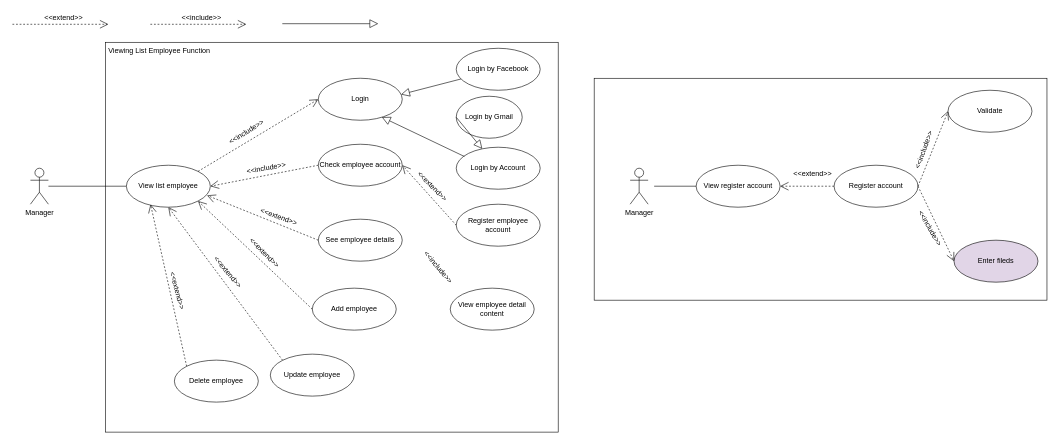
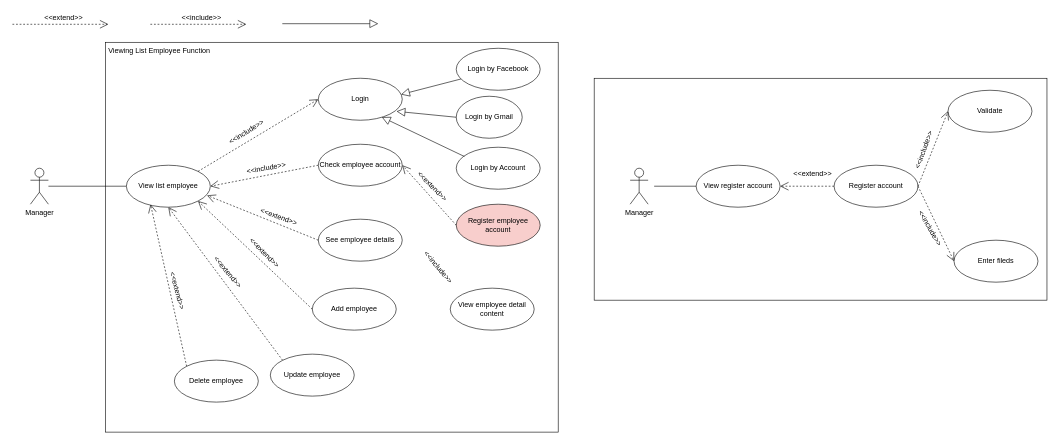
  <mxCell id="0" />
  <mxCell id="1" parent="0" />
  <mxCell id="2" value="" style="rounded=0;whiteSpace=wrap;html=1;" parent="1" vertex="1"><mxGeometry x="175" y="70" width="755" height="650" as="geometry" /></mxCell>
  <mxCell id="3" value="" style="group" parent="1" vertex="1" connectable="0"><mxGeometry x="20" y="20" width="160" height="20" as="geometry" /></mxCell>
  <mxCell id="4" value="" style="endArrow=open;dashed=1;endFill=0;endSize=12;html=1;" parent="3" edge="1"><mxGeometry width="160" relative="1" as="geometry"><mxPoint y="20" as="sourcePoint" /><mxPoint x="160" y="20" as="targetPoint" /></mxGeometry></mxCell>
  <mxCell id="5" value="&amp;lt;&amp;lt;extend&amp;gt;&amp;gt;" style="text;html=1;align=center;verticalAlign=middle;resizable=0;points=[];autosize=1;" parent="3" vertex="1"><mxGeometry x="45" width="80" height="20" as="geometry" /></mxCell>
  <mxCell id="6" value="" style="group" parent="1" vertex="1" connectable="0"><mxGeometry x="250" y="20" width="160" height="20" as="geometry" /></mxCell>
  <mxCell id="7" value="" style="endArrow=open;dashed=1;endFill=0;endSize=12;html=1;" parent="6" edge="1"><mxGeometry width="160" relative="1" as="geometry"><mxPoint y="20" as="sourcePoint" /><mxPoint x="160" y="20" as="targetPoint" /></mxGeometry></mxCell>
  <mxCell id="8" value="&amp;lt;&amp;lt;include&amp;gt;&amp;gt;" style="text;html=1;align=center;verticalAlign=middle;resizable=0;points=[];autosize=1;" parent="6" vertex="1"><mxGeometry x="45" width="80" height="20" as="geometry" /></mxCell>
  <mxCell id="9" value="" style="endArrow=block;endFill=0;endSize=12;html=1;" parent="1" edge="1"><mxGeometry width="160" relative="1" as="geometry"><mxPoint x="470" y="39" as="sourcePoint" /><mxPoint x="630" y="39" as="targetPoint" /></mxGeometry></mxCell>
  <mxCell id="10" style="rounded=0;orthogonalLoop=1;jettySize=auto;html=1;entryX=0;entryY=0.5;entryDx=0;entryDy=0;endArrow=none;endFill=0;" parent="1" source="11" target="12" edge="1"><mxGeometry relative="1" as="geometry"><mxPoint x="200" y="310" as="targetPoint" /></mxGeometry></mxCell>
  <mxCell id="11" value="Manager" style="shape=umlActor;verticalLabelPosition=bottom;verticalAlign=top;html=1;" parent="1" vertex="1"><mxGeometry x="50" y="280" width="30" height="60" as="geometry" /></mxCell>
  <mxCell id="12" value="View list employee" style="ellipse;whiteSpace=wrap;html=1;" parent="1" vertex="1"><mxGeometry x="210" y="275" width="140" height="70" as="geometry" /></mxCell>
  <mxCell id="13" value="" style="group" parent="1" vertex="1" connectable="0"><mxGeometry x="390" y="130" width="210" height="80" as="geometry" /></mxCell>
  <mxCell id="14" value="Login" style="ellipse;whiteSpace=wrap;html=1;strokeColor=#000000;" parent="13" vertex="1"><mxGeometry x="140" width="140" height="70" as="geometry" /></mxCell>
  <mxCell id="15" value="&amp;lt;&amp;lt;include&amp;gt;&amp;gt;" style="text;html=1;align=center;verticalAlign=middle;resizable=0;points=[];autosize=1;rotation=-32;" parent="1" vertex="1"><mxGeometry x="370" y="210" width="80" height="20" as="geometry" /></mxCell>
  <mxCell id="16" value="Add employee" style="ellipse;whiteSpace=wrap;html=1;strokeColor=#000000;" parent="1" vertex="1"><mxGeometry x="520" y="480" width="140" height="70" as="geometry" /></mxCell>
  <mxCell id="17" value="" style="endArrow=open;dashed=1;endFill=0;endSize=12;html=1;entryX=1;entryY=1;entryDx=0;entryDy=0;exitX=0;exitY=0.5;exitDx=0;exitDy=0;" parent="1" source="16" target="12" edge="1"><mxGeometry width="160" relative="1" as="geometry"><mxPoint x="310" y="390" as="sourcePoint" /><mxPoint x="470" y="390" as="targetPoint" /></mxGeometry></mxCell>
  <mxCell id="18" value="Update employee" style="ellipse;whiteSpace=wrap;html=1;strokeColor=#000000;" parent="1" vertex="1"><mxGeometry x="450" y="590" width="140" height="70" as="geometry" /></mxCell>
  <mxCell id="19" value="" style="group;rotation=50;" parent="1" vertex="1" connectable="0"><mxGeometry x="290" y="431" width="160" height="20" as="geometry" /></mxCell>
  <mxCell id="20" value="&amp;lt;&amp;lt;extend&amp;gt;&amp;gt;" style="text;html=1;align=center;verticalAlign=middle;resizable=0;points=[];autosize=1;rotation=50;" parent="19" vertex="1"><mxGeometry x="49" y="12" width="80" height="20" as="geometry" /></mxCell>
  <mxCell id="21" value="" style="endArrow=open;dashed=1;endFill=0;endSize=12;html=1;entryX=0.5;entryY=1;entryDx=0;entryDy=0;exitX=0;exitY=0;exitDx=0;exitDy=0;" parent="1" source="18" target="12" edge="1"><mxGeometry width="160" relative="1" as="geometry"><mxPoint x="300" y="440" as="sourcePoint" /><mxPoint x="460" y="440" as="targetPoint" /></mxGeometry></mxCell>
  <mxCell id="22" value="Delete employee" style="ellipse;whiteSpace=wrap;html=1;strokeColor=#000000;" parent="1" vertex="1"><mxGeometry x="290" y="600" width="140" height="70" as="geometry" /></mxCell>
  <mxCell id="23" value="" style="endArrow=open;dashed=1;endFill=0;endSize=12;html=1;exitX=0;exitY=0;exitDx=0;exitDy=0;entryX=0.288;entryY=0.933;entryDx=0;entryDy=0;entryPerimeter=0;" parent="1" source="22" target="12" edge="1"><mxGeometry width="160" relative="1" as="geometry"><mxPoint x="490.503" y="470.251" as="sourcePoint" /><mxPoint x="280" y="340" as="targetPoint" /></mxGeometry></mxCell>
  <mxCell id="24" value="" style="group;rotation=75;" parent="1" vertex="1" connectable="0"><mxGeometry x="210" y="460" width="160" height="20" as="geometry" /></mxCell>
  <mxCell id="25" value="&amp;lt;&amp;lt;extend&amp;gt;&amp;gt;" style="text;html=1;align=center;verticalAlign=middle;resizable=0;points=[];autosize=1;rotation=75;" parent="24" vertex="1"><mxGeometry x="45" y="14" width="80" height="20" as="geometry" /></mxCell>
  <mxCell id="26" value="" style="endArrow=block;endFill=0;endSize=12;html=1;entryX=0.986;entryY=0.386;entryDx=0;entryDy=0;entryPerimeter=0;" parent="1" source="28" target="14" edge="1"><mxGeometry width="160" relative="1" as="geometry"><mxPoint x="670" y="140" as="sourcePoint" /><mxPoint x="690" y="160" as="targetPoint" /></mxGeometry></mxCell>
  <mxCell id="27" value="" style="group" parent="1" vertex="1" connectable="0"><mxGeometry x="690" y="70" width="210" height="80" as="geometry" /></mxCell>
  <mxCell id="28" value="Login by Facebook" style="ellipse;whiteSpace=wrap;html=1;strokeColor=#000000;" parent="27" vertex="1"><mxGeometry x="70" y="10" width="140" height="70" as="geometry" /></mxCell>
  <mxCell id="29" value="Login by Gmail" style="ellipse;whiteSpace=wrap;html=1;strokeColor=#000000;" parent="1" vertex="1"><mxGeometry x="760" y="160" width="110" height="70" as="geometry" /></mxCell>
  <mxCell id="30" value="Viewing List Employee Function" style="text;html=1;strokeColor=none;fillColor=none;align=center;verticalAlign=middle;whiteSpace=wrap;rounded=0;" parent="1" vertex="1"><mxGeometry x="170" y="60" width="190" height="50" as="geometry" /></mxCell>
- <mxCell id="31" value="" style="endArrow=block;endFill=0;endSize=12;html=1;exitX=0;exitY=0.5;exitDx=0;exitDy=0;" parent="1" source="29" target="48" edge="1"><mxGeometry width="160" relative="1" as="geometry"><mxPoint x="720.98" y="256.98" as="sourcePoint" /><mxPoint x="610" y="250" as="targetPoint" /></mxGeometry></mxCell>
+ <mxCell id="31" value="" style="endArrow=block;endFill=0;endSize=12;html=1;entryX=0.932;entryY=0.788;entryDx=0;entryDy=0;entryPerimeter=0;exitX=0;exitY=0.5;exitDx=0;exitDy=0;" parent="1" source="29" target="14" edge="1"><mxGeometry width="160" relative="1" as="geometry"><mxPoint x="720.98" y="256.98" as="sourcePoint" /><mxPoint x="610" y="250" as="targetPoint" /></mxGeometry></mxCell>
  <mxCell id="32" value="" style="endArrow=open;dashed=1;endFill=0;endSize=12;html=1;exitX=1;exitY=0;exitDx=0;exitDy=0;entryX=0;entryY=0.5;entryDx=0;entryDy=0;" parent="1" source="12" target="14" edge="1"><mxGeometry width="160" relative="1" as="geometry"><mxPoint x="350" y="160" as="sourcePoint" /><mxPoint x="420" y="190" as="targetPoint" /></mxGeometry></mxCell>
- <mxCell id="33" value="Register employee account" style="ellipse;whiteSpace=wrap;html=1;strokeColor=#000000;" parent="1" vertex="1"><mxGeometry x="760" y="340" width="140" height="70" as="geometry" /></mxCell>
+ <mxCell id="33" value="Register employee account" style="ellipse;whiteSpace=wrap;html=1;strokeColor=#000000;fillColor=#f8cecc;" parent="1" vertex="1"><mxGeometry x="760" y="340" width="140" height="70" as="geometry" /></mxCell>
  <mxCell id="34" value="" style="endArrow=open;dashed=1;endFill=0;endSize=12;html=1;exitX=0;exitY=0.5;exitDx=0;exitDy=0;entryX=1;entryY=0.5;entryDx=0;entryDy=0;" parent="1" source="41" target="12" edge="1"><mxGeometry width="160" relative="1" as="geometry"><mxPoint x="525" y="320" as="sourcePoint" /><mxPoint x="355" y="245" as="targetPoint" /></mxGeometry></mxCell>
  <mxCell id="35" value="See employee details" style="ellipse;whiteSpace=wrap;html=1;strokeColor=#000000;" parent="1" vertex="1"><mxGeometry x="530" y="365" width="140" height="70" as="geometry" /></mxCell>
  <mxCell id="36" value="" style="endArrow=open;dashed=1;endFill=0;endSize=12;html=1;exitX=0;exitY=0.5;exitDx=0;exitDy=0;entryX=0.961;entryY=0.719;entryDx=0;entryDy=0;entryPerimeter=0;" parent="1" source="35" target="12" edge="1"><mxGeometry width="160" relative="1" as="geometry"><mxPoint x="963.5" y="689.25" as="sourcePoint" /><mxPoint x="720.5" y="460.25" as="targetPoint" /></mxGeometry></mxCell>
  <mxCell id="37" value="" style="group;rotation=45;" parent="1" vertex="1" connectable="0"><mxGeometry x="350" y="400" width="160" height="20" as="geometry" /></mxCell>
  <mxCell id="38" value="&amp;lt;&amp;lt;extend&amp;gt;&amp;gt;" style="text;html=1;align=center;verticalAlign=middle;resizable=0;points=[];autosize=1;rotation=45;" parent="37" vertex="1"><mxGeometry x="50" y="11" width="80" height="20" as="geometry" /></mxCell>
  <mxCell id="39" value="" style="group;rotation=20;" parent="1" vertex="1" connectable="0"><mxGeometry x="370" y="345" width="160" height="20" as="geometry" /></mxCell>
  <mxCell id="40" value="&amp;lt;&amp;lt;extend&amp;gt;&amp;gt;" style="text;html=1;align=center;verticalAlign=middle;resizable=0;points=[];autosize=1;rotation=20;" parent="39" vertex="1"><mxGeometry x="54" y="6" width="80" height="20" as="geometry" /></mxCell>
  <mxCell id="41" value="Check employee account" style="ellipse;whiteSpace=wrap;html=1;strokeColor=#000000;" parent="1" vertex="1"><mxGeometry x="530" y="240" width="140" height="70" as="geometry" /></mxCell>
  <mxCell id="42" value="" style="endArrow=open;dashed=1;endFill=0;endSize=12;html=1;entryX=1;entryY=0.5;entryDx=0;entryDy=0;exitX=0;exitY=0.5;exitDx=0;exitDy=0;" parent="1" source="33" target="41" edge="1"><mxGeometry width="160" relative="1" as="geometry"><mxPoint x="850.5" y="550.25" as="sourcePoint" /><mxPoint x="639.5" y="400.25" as="targetPoint" /></mxGeometry></mxCell>
  <mxCell id="43" value="" style="group;rotation=45;" parent="1" vertex="1" connectable="0"><mxGeometry x="630" y="290" width="160" height="20" as="geometry" /></mxCell>
  <mxCell id="44" value="&amp;lt;&amp;lt;extend&amp;gt;&amp;gt;" style="text;html=1;align=center;verticalAlign=middle;resizable=0;points=[];autosize=1;rotation=45;" parent="43" vertex="1"><mxGeometry x="50" y="10" width="80" height="20" as="geometry" /></mxCell>
  <mxCell id="45" value="&amp;lt;&amp;lt;include&amp;gt;&amp;gt;" style="text;html=1;align=center;verticalAlign=middle;resizable=0;points=[];autosize=1;rotation=-10;" parent="1" vertex="1"><mxGeometry x="403" y="270" width="80" height="20" as="geometry" /></mxCell>
  <mxCell id="46" value="View employee detail content" style="ellipse;whiteSpace=wrap;html=1;strokeColor=#000000;" parent="1" vertex="1"><mxGeometry x="750" y="480" width="140" height="70" as="geometry" /></mxCell>
  <mxCell id="47" value="&amp;lt;&amp;lt;include&amp;gt;&amp;gt;" style="text;html=1;align=center;verticalAlign=middle;resizable=0;points=[];autosize=1;rotation=50;" parent="1" vertex="1"><mxGeometry x="690" y="435" width="80" height="20" as="geometry" /></mxCell>
  <mxCell id="48" value="Login by Account" style="ellipse;whiteSpace=wrap;html=1;strokeColor=#000000;" parent="1" vertex="1"><mxGeometry x="760" y="245" width="140" height="70" as="geometry" /></mxCell>
  <mxCell id="49" value="" style="endArrow=block;endFill=0;endSize=12;html=1;entryX=0.757;entryY=0.926;entryDx=0;entryDy=0;entryPerimeter=0;exitX=0.097;exitY=0.22;exitDx=0;exitDy=0;exitPerimeter=0;" parent="1" source="48" target="14" edge="1"><mxGeometry width="160" relative="1" as="geometry"><mxPoint x="760" y="230" as="sourcePoint" /><mxPoint x="660" y="220" as="targetPoint" /></mxGeometry></mxCell>
  <mxCell id="50" value="" style="rounded=0;whiteSpace=wrap;html=1;" vertex="1" parent="1"><mxGeometry x="990" y="130" width="755" height="370" as="geometry" /></mxCell>
  <mxCell id="51" value="Manager" style="shape=umlActor;verticalLabelPosition=bottom;verticalAlign=top;html=1;" vertex="1" parent="1"><mxGeometry x="1050" y="280" width="30" height="60" as="geometry" /></mxCell>
  <mxCell id="52" value="View register account" style="ellipse;whiteSpace=wrap;html=1;" vertex="1" parent="1"><mxGeometry x="1160" y="275" width="140" height="70" as="geometry" /></mxCell>
  <mxCell id="53" style="rounded=0;orthogonalLoop=1;jettySize=auto;html=1;entryX=0;entryY=0.5;entryDx=0;entryDy=0;endArrow=none;endFill=0;" edge="1" parent="1" target="52"><mxGeometry relative="1" as="geometry"><mxPoint x="1210" y="310" as="targetPoint" /><mxPoint x="1090" y="310" as="sourcePoint" /></mxGeometry></mxCell>
  <mxCell id="54" value="Validate" style="ellipse;whiteSpace=wrap;html=1;" vertex="1" parent="1"><mxGeometry x="1580" y="150" width="140" height="70" as="geometry" /></mxCell>
- <mxCell id="55" value="Enter fileds" style="ellipse;whiteSpace=wrap;html=1;fillColor=#e1d5e7;" vertex="1" parent="1"><mxGeometry x="1590" y="400" width="140" height="70" as="geometry" /></mxCell>
+ <mxCell id="55" value="Enter fileds" style="ellipse;whiteSpace=wrap;html=1;" vertex="1" parent="1"><mxGeometry x="1590" y="400" width="140" height="70" as="geometry" /></mxCell>
  <mxCell id="56" value="Register account" style="ellipse;whiteSpace=wrap;html=1;" vertex="1" parent="1"><mxGeometry x="1390" y="275" width="140" height="70" as="geometry" /></mxCell>
  <mxCell id="57" value="" style="endArrow=open;dashed=1;endFill=0;endSize=12;html=1;entryX=1;entryY=0.5;entryDx=0;entryDy=0;exitX=0;exitY=0.5;exitDx=0;exitDy=0;" edge="1" parent="1" source="56" target="52"><mxGeometry width="160" relative="1" as="geometry"><mxPoint x="1370" y="260" as="sourcePoint" /><mxPoint x="1280" y="160" as="targetPoint" /></mxGeometry></mxCell>
  <mxCell id="58" value="" style="group;rotation=0;" vertex="1" connectable="0" parent="1"><mxGeometry x="1260" y="280" width="160" height="20" as="geometry" /></mxCell>
  <mxCell id="59" value="&amp;lt;&amp;lt;extend&amp;gt;&amp;gt;" style="text;html=1;align=center;verticalAlign=middle;resizable=0;points=[];autosize=1;rotation=0;" vertex="1" parent="58"><mxGeometry x="54" width="80" height="20" as="geometry" /></mxCell>
  <mxCell id="60" value="" style="endArrow=open;dashed=1;endFill=0;endSize=12;html=1;exitX=1;exitY=0.5;exitDx=0;exitDy=0;entryX=0;entryY=0.5;entryDx=0;entryDy=0;" edge="1" parent="1" source="56" target="54"><mxGeometry width="160" relative="1" as="geometry"><mxPoint x="1570" y="290" as="sourcePoint" /><mxPoint x="1771" y="170" as="targetPoint" /></mxGeometry></mxCell>
  <mxCell id="61" value="" style="endArrow=open;dashed=1;endFill=0;endSize=12;html=1;exitX=1;exitY=0.5;exitDx=0;exitDy=0;entryX=0;entryY=0.5;entryDx=0;entryDy=0;" edge="1" parent="1" source="56" target="55"><mxGeometry width="160" relative="1" as="geometry"><mxPoint x="1440" y="517.5" as="sourcePoint" /><mxPoint x="1480" y="422.5" as="targetPoint" /></mxGeometry></mxCell>
  <mxCell id="62" value="&amp;lt;&amp;lt;include&amp;gt;&amp;gt;" style="text;html=1;align=center;verticalAlign=middle;resizable=0;points=[];autosize=1;rotation=-70;" vertex="1" parent="1"><mxGeometry x="1500" y="240" width="80" height="20" as="geometry" /></mxCell>
  <mxCell id="63" value="&amp;lt;&amp;lt;include&amp;gt;&amp;gt;" style="text;html=1;align=center;verticalAlign=middle;resizable=0;points=[];autosize=1;rotation=60;" vertex="1" parent="1"><mxGeometry x="1510" y="370" width="80" height="20" as="geometry" /></mxCell>
